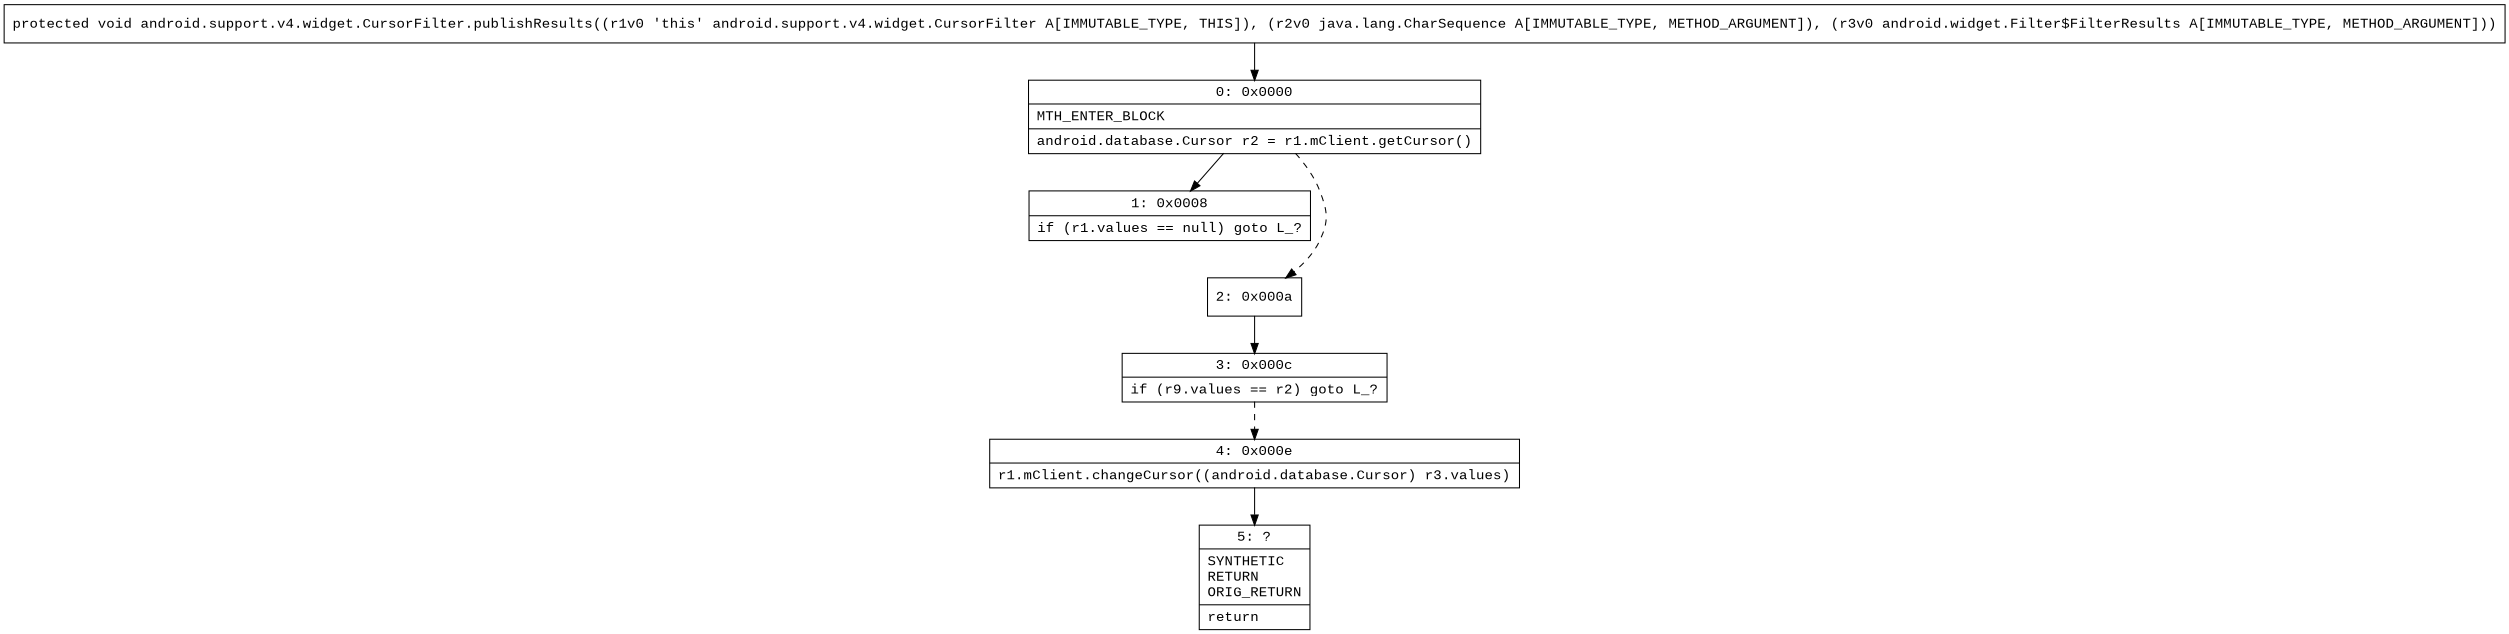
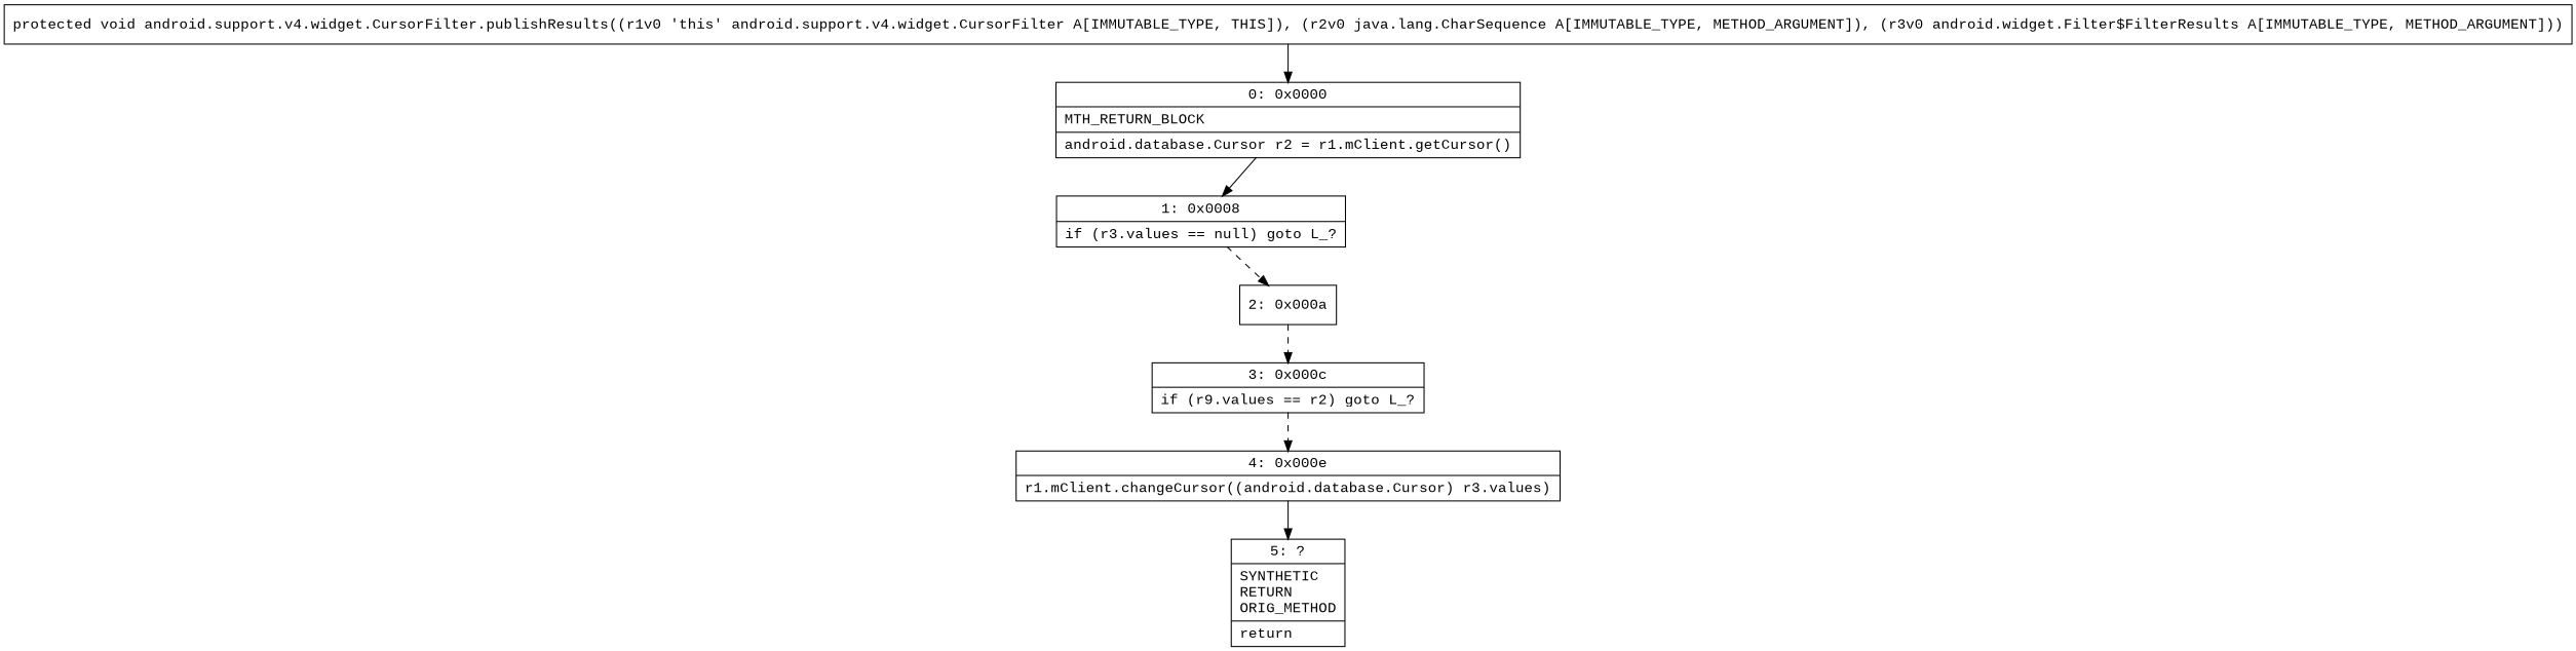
  digraph {
    fontname="Liberation Mono"
    node [fontname="Liberation Mono" shape=record]
    edge [fontname="Liberation Mono"]
-   n1 [label="{0\:\ 0x0000|MTH_ENTER_BLOCK\l|android.database.Cursor r2 = r1.mClient.getCursor()\l}"]
-   n2 [label="{1\:\ 0x0008|if (r1.values == null) goto L_?\l}"]
+   n1 [label="{0\:\ 0x0000|MTH_RETURN_BLOCK\l|android.database.Cursor r2 = r1.mClient.getCursor()\l}"]
+   n2 [label="{1\:\ 0x0008|if (r3.values == null) goto L_?\l}"]
    n3 [label="{2\:\ 0x000a}"]
    n4 [label="{3\:\ 0x000c|if (r9.values == r2) goto L_?\l}"]
    n5 [label="{4\:\ 0x000e|r1.mClient.changeCursor((android.database.Cursor) r3.values)\l}"]
-   n6 [label="{5\:\ ?|SYNTHETIC\lRETURN\lORIG_RETURN\l|return\l}"]
+   n6 [label="{5\:\ ?|SYNTHETIC\lRETURN\lORIG_METHOD\l|return\l}"]
    n7 [label="{protected void android.support.v4.widget.CursorFilter.publishResults((r1v0 'this' android.support.v4.widget.CursorFilter A[IMMUTABLE_TYPE, THIS]), (r2v0 java.lang.CharSequence A[IMMUTABLE_TYPE, METHOD_ARGUMENT]), (r3v0 android.widget.Filter$FilterResults A[IMMUTABLE_TYPE, METHOD_ARGUMENT])) }"]
    n1 -> n2
-   n1 -> n3 [style=dashed]
-   n3 -> n4
+   n2 -> n3 [style=dashed]
+   n3 -> n4 [style=dashed]
    n4 -> n5 [style=dashed]
    n5 -> n6
    n7 -> n1
  }
